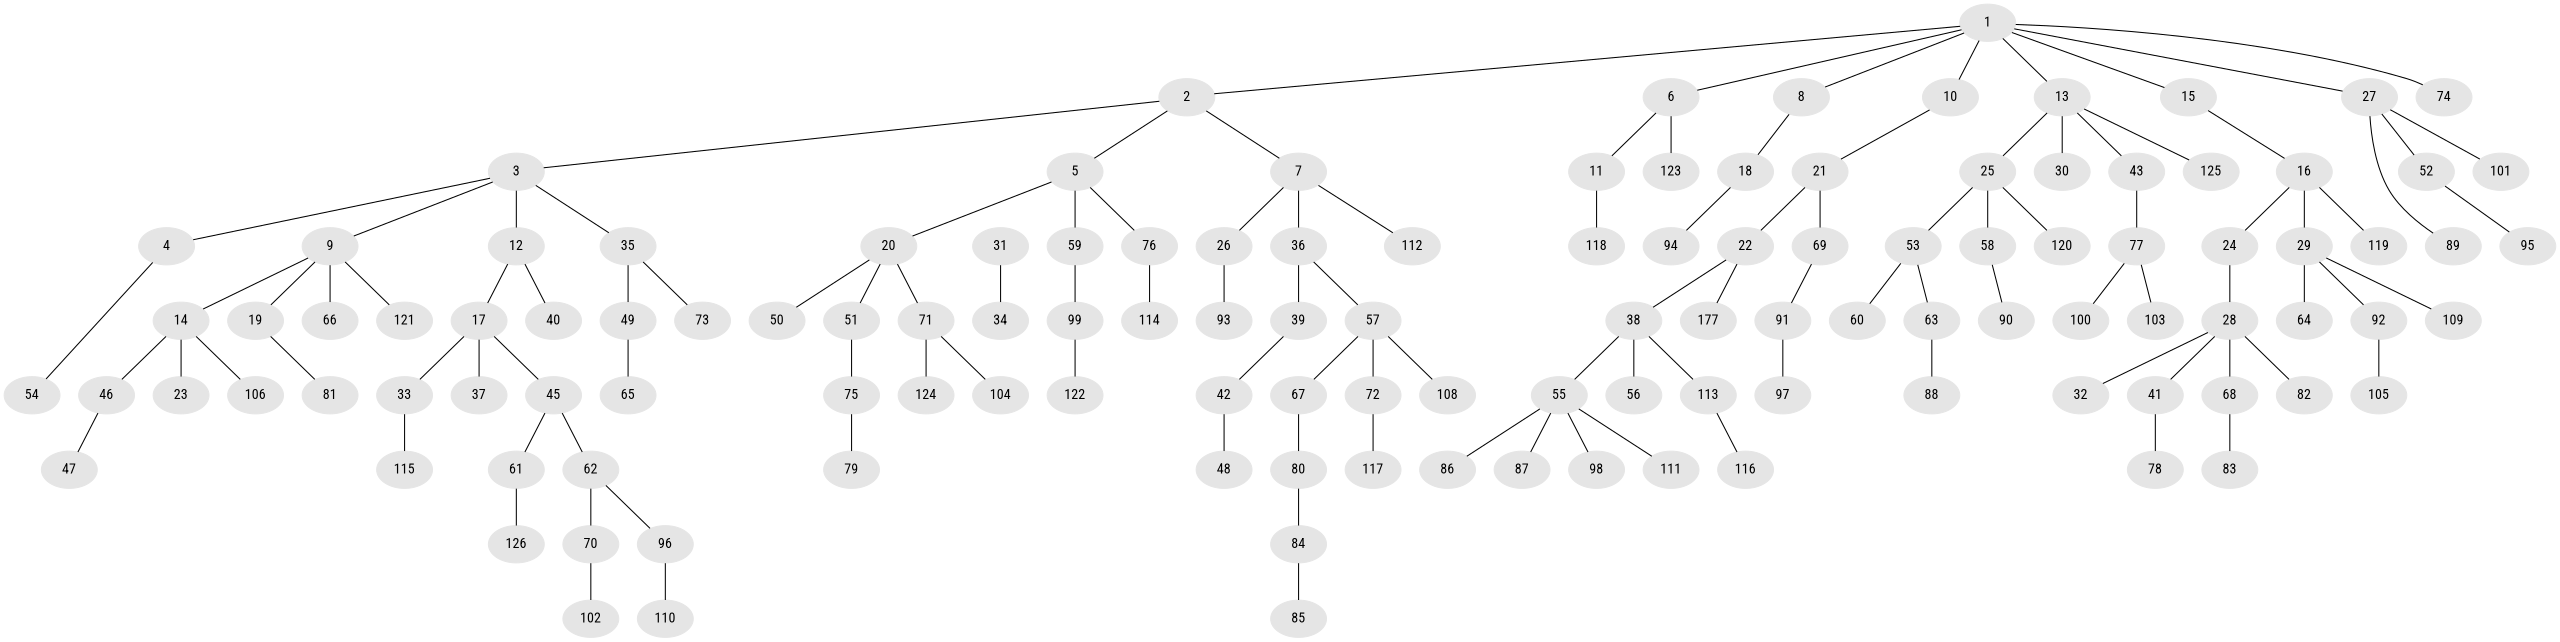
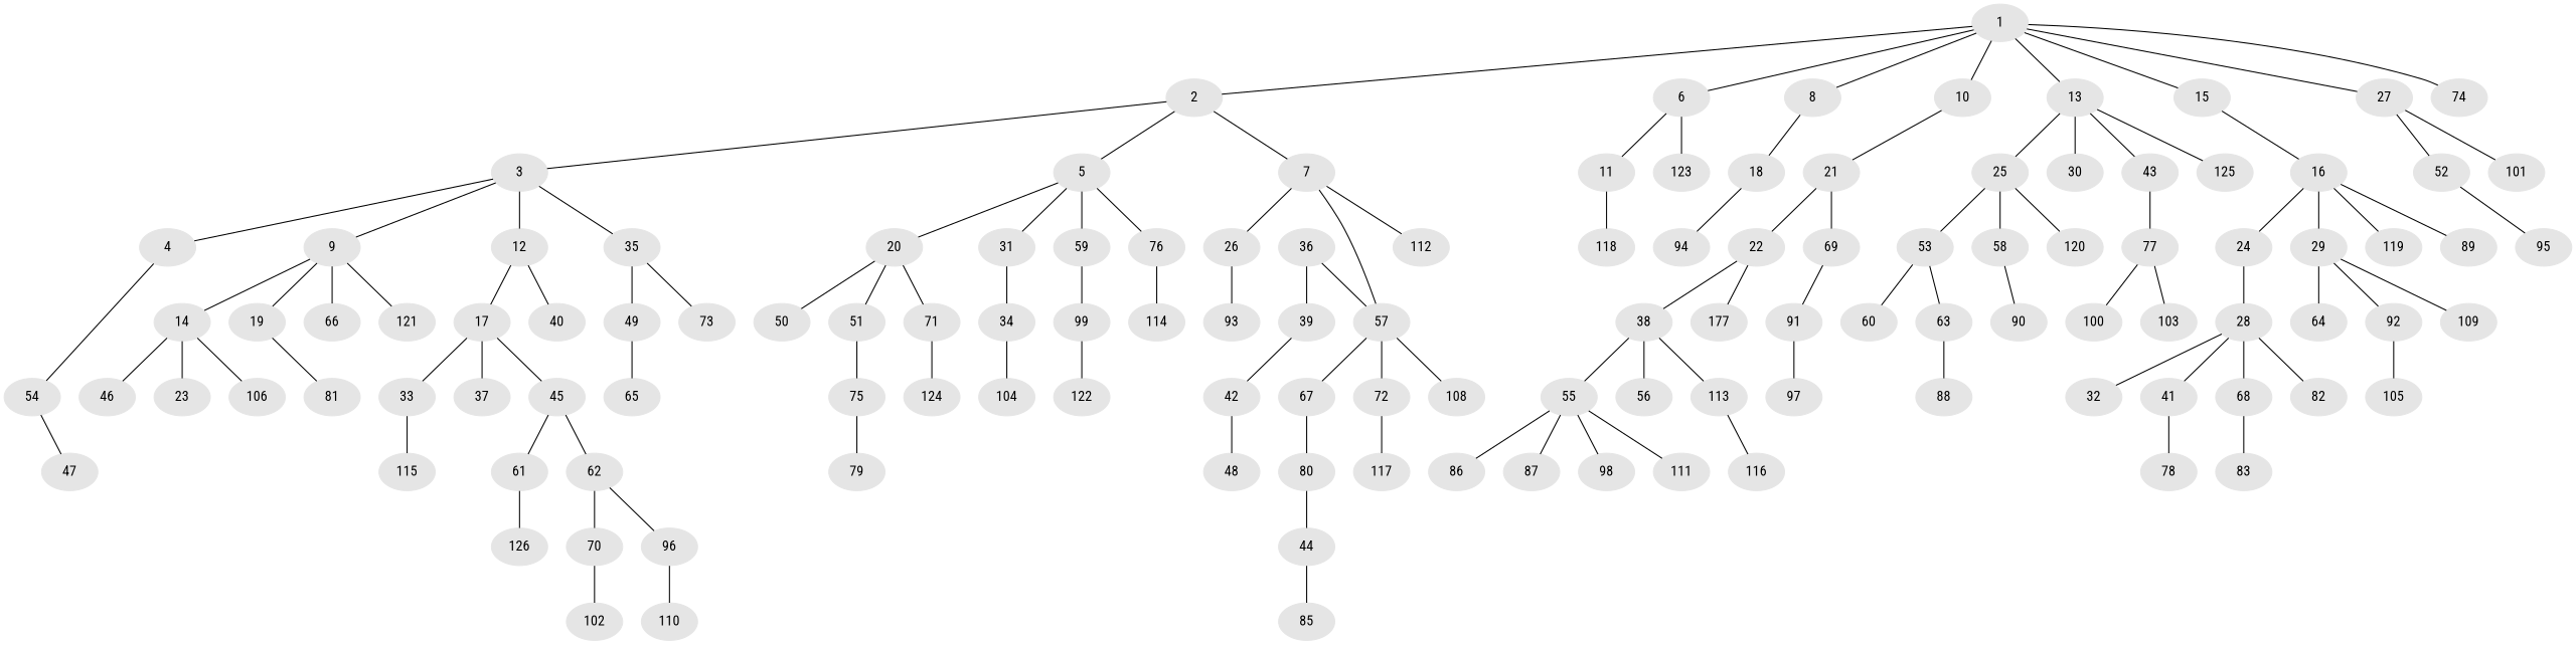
  graph {
    fontname="Roboto Condensed"
    node [color=gray90 fontname="Roboto Condensed" style=filled]
    edge [fontname="Roboto Condensed"]
    1
    2
    6
    8
    10
    13
    15
    27
    74
    3
    5
    7
    11
    123
    18
    21
    25
    30
    43
    125
    16
    52
    101
    4
    9
    12
    35
    20
    31
    59
    76
    26
    36
    112
    54
    14
    19
    66
    121
    17
    40
    49
    73
    50
    51
    71
    34
    99
    114
    118
    93
    39
    57
    94
    23
    46
    106
    81
    22
    69
    33
    37
    45
    53
    58
    120
    77
    47
    24
    29
    89
    119
    28
    64
    92
    109
    115
    61
    62
    75
    124
    38
    n83 [label=177]
    91
    55
    56
    113
    32
    41
    68
    82
    60
    63
    90
    95
    78
    83
    105
    104
    65
    42
    67
    72
    108
    86
    87
    98
    111
    116
    48
    100
    103
    126
    70
    96
    79
    88
    80
    117
    122
    102
    110
-   84
+   84 [label=44]
    97
    85
    1 -- 2
    1 -- 6
    1 -- 8
    1 -- 10
    1 -- 13
    1 -- 15
    1 -- 27
    1 -- 74
    2 -- 3
    2 -- 5
    2 -- 7
    6 -- 11
    6 -- 123
    8 -- 18
    10 -- 21
    13 -- 25
    13 -- 30
    13 -- 43
    13 -- 125
    15 -- 16
    27 -- 52
    27 -- 101
    3 -- 4
    3 -- 9
    3 -- 12
    3 -- 35
    5 -- 20
+   5 -- 31
    5 -- 59
    5 -- 76
    7 -- 26
-   7 -- 36
+   7 -- 57
    7 -- 112
    11 -- 118
    18 -- 94
    21 -- 22
    21 -- 69
    25 -- 53
    25 -- 58
    25 -- 120
    43 -- 77
    16 -- 24
    16 -- 29
-   27 -- 89
+   16 -- 89
    16 -- 119
    52 -- 95
    4 -- 54
    9 -- 14
    9 -- 19
    9 -- 66
    9 -- 121
    12 -- 17
    12 -- 40
    35 -- 49
    35 -- 73
    20 -- 50
    20 -- 51
    20 -- 71
    31 -- 34
    59 -- 99
    76 -- 114
    26 -- 93
    36 -- 39
    36 -- 57
    14 -- 23
    14 -- 46
    14 -- 106
    19 -- 81
    17 -- 33
    17 -- 37
    17 -- 45
    49 -- 65
    51 -- 75
    71 -- 124
-   71 -- 104
+   34 -- 104
    99 -- 122
    39 -- 42
    57 -- 67
    57 -- 72
    57 -- 108
-   46 -- 47
+   54 -- 47
    22 -- 38
    22 -- n83
    69 -- 91
    33 -- 115
    45 -- 61
    45 -- 62
    53 -- 60
    53 -- 63
    58 -- 90
    77 -- 100
    77 -- 103
    24 -- 28
    29 -- 64
    29 -- 92
    29 -- 109
    28 -- 32
    28 -- 41
    28 -- 68
    28 -- 82
    92 -- 105
    61 -- 126
    62 -- 70
    62 -- 96
    75 -- 79
    38 -- 55
    38 -- 56
    38 -- 113
    91 -- 97
    55 -- 86
    55 -- 87
    55 -- 98
    55 -- 111
    113 -- 116
    41 -- 78
    68 -- 83
    63 -- 88
    42 -- 48
    67 -- 80
    72 -- 117
    70 -- 102
    96 -- 110
    80 -- 84
    84 -- 85
  }
